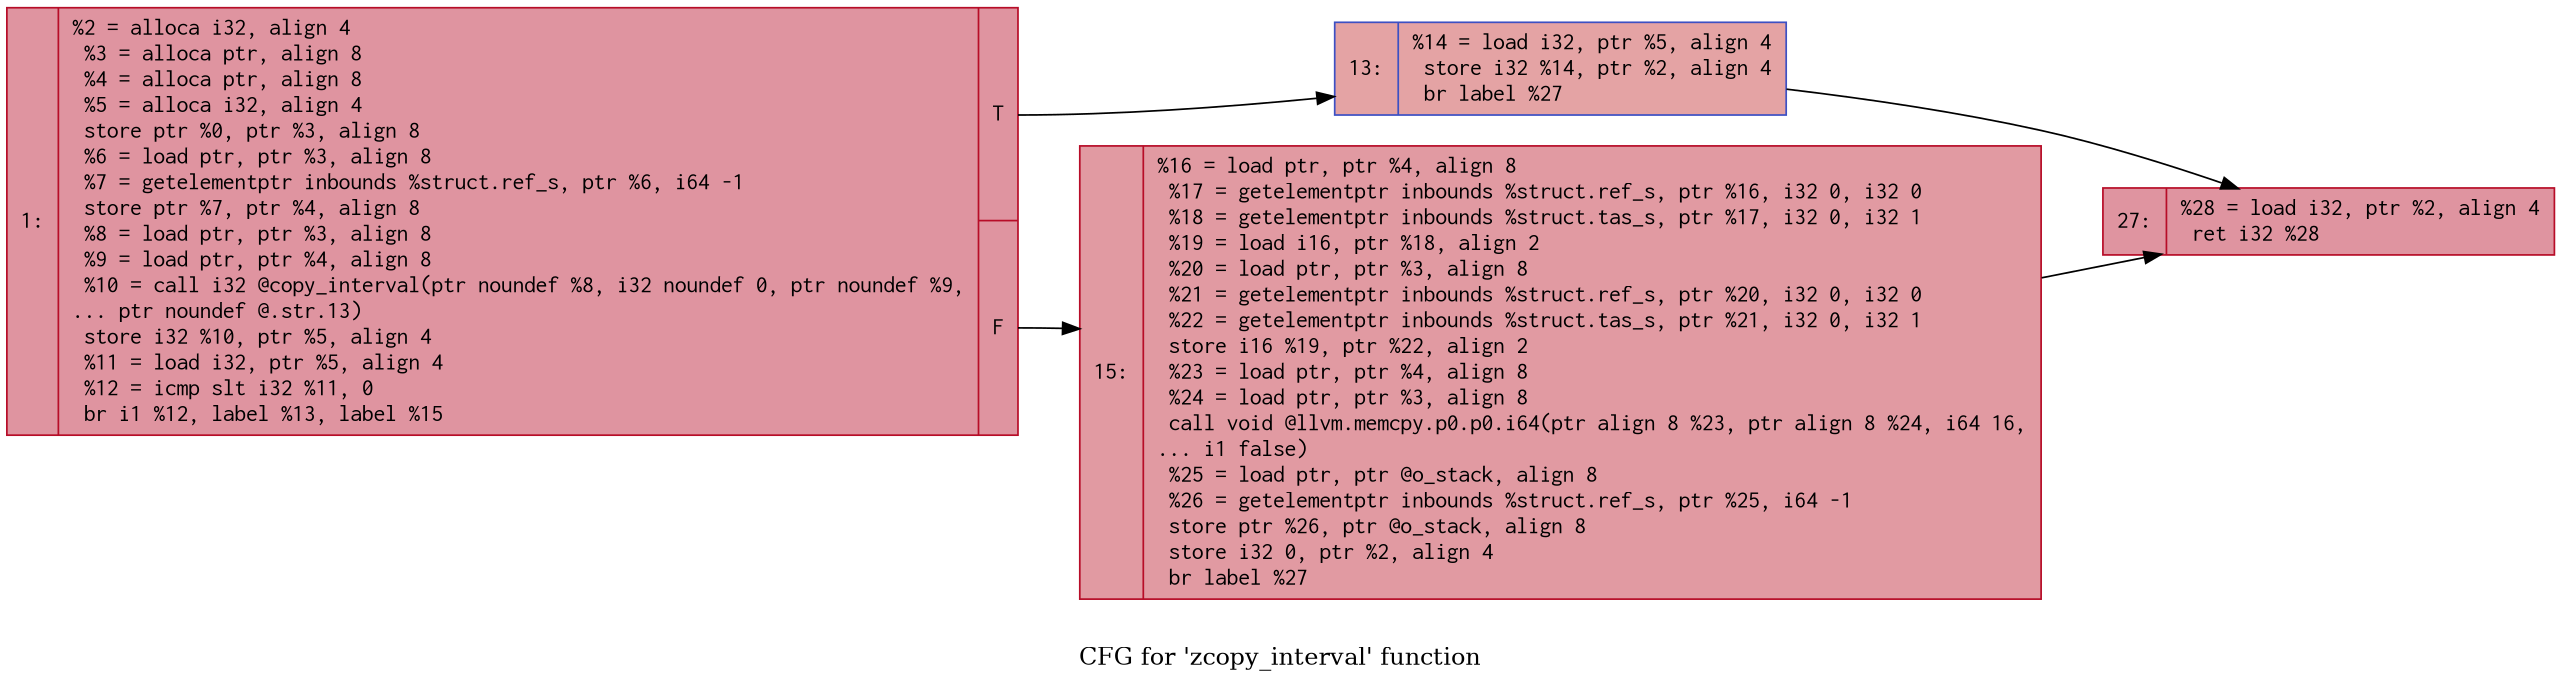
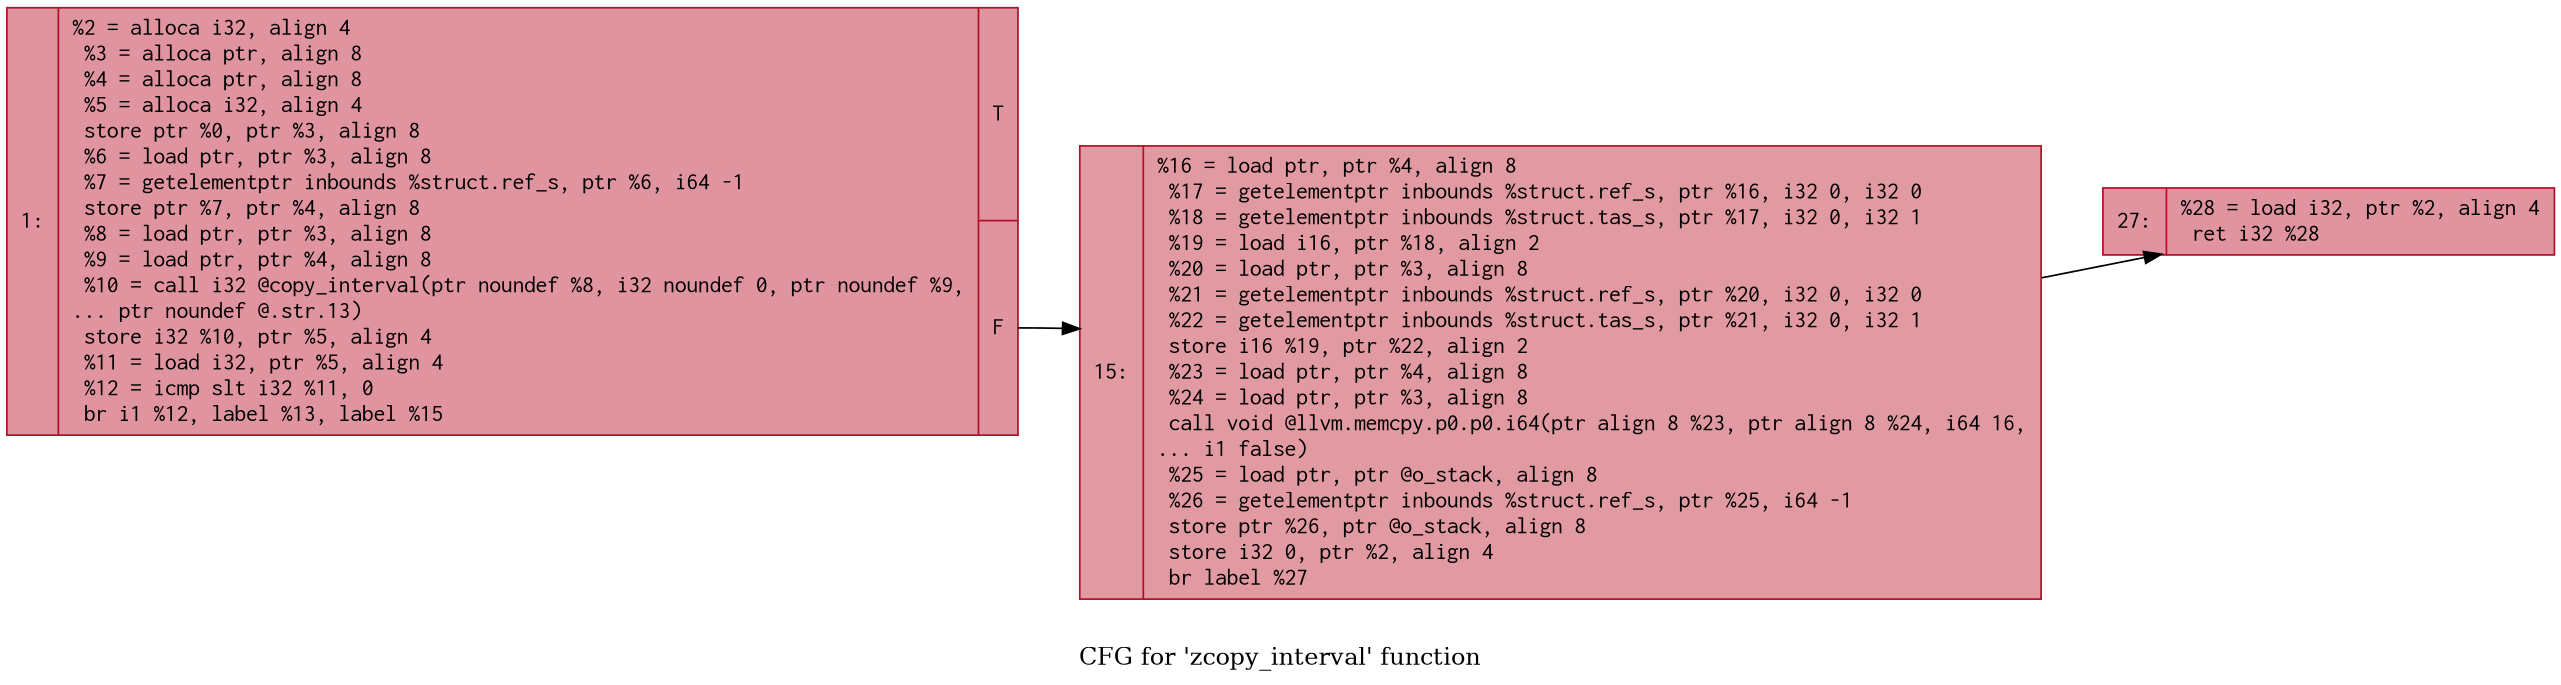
  digraph {
    label="CFG for 'zcopy_interval' function"
    rankdir=LR
    node [color="#b70d28ff" fillcolor="#b70d2870" fontname=Courier shape=record style=filled]
    n1 [label="{1:\l|  %2 = alloca i32, align 4\l  %3 = alloca ptr, align 8\l  %4 = alloca ptr, align 8\l  %5 = alloca i32, align 4\l  store ptr %0, ptr %3, align 8\l  %6 = load ptr, ptr %3, align 8\l  %7 = getelementptr inbounds %struct.ref_s, ptr %6, i64 -1\l  store ptr %7, ptr %4, align 8\l  %8 = load ptr, ptr %3, align 8\l  %9 = load ptr, ptr %4, align 8\l  %10 = call i32 @copy_interval(ptr noundef %8, i32 noundef 0, ptr noundef %9,\l... ptr noundef @.str.13)\l  store i32 %10, ptr %5, align 4\l  %11 = load i32, ptr %5, align 4\l  %12 = icmp slt i32 %11, 0\l  br i1 %12, label %13, label %15\l|{<s0>T|<s1>F}}"]
-   n2 [color="#3d50c3ff" fillcolor="#c32e3170" label="{13:\l|  %14 = load i32, ptr %5, align 4\l  store i32 %14, ptr %2, align 4\l  br label %27\l}"]
    n3 [fillcolor="#bb1b2c70" label="{15:\l|  %16 = load ptr, ptr %4, align 8\l  %17 = getelementptr inbounds %struct.ref_s, ptr %16, i32 0, i32 0\l  %18 = getelementptr inbounds %struct.tas_s, ptr %17, i32 0, i32 1\l  %19 = load i16, ptr %18, align 2\l  %20 = load ptr, ptr %3, align 8\l  %21 = getelementptr inbounds %struct.ref_s, ptr %20, i32 0, i32 0\l  %22 = getelementptr inbounds %struct.tas_s, ptr %21, i32 0, i32 1\l  store i16 %19, ptr %22, align 2\l  %23 = load ptr, ptr %4, align 8\l  %24 = load ptr, ptr %3, align 8\l  call void @llvm.memcpy.p0.p0.i64(ptr align 8 %23, ptr align 8 %24, i64 16,\l... i1 false)\l  %25 = load ptr, ptr @o_stack, align 8\l  %26 = getelementptr inbounds %struct.ref_s, ptr %25, i64 -1\l  store ptr %26, ptr @o_stack, align 8\l  store i32 0, ptr %2, align 4\l  br label %27\l}"]
    n4 [label="{27:\l|  %28 = load i32, ptr %2, align 4\l  ret i32 %28\l}"]
-   n1 -> n2 [tailport=s0]
    n1 -> n3 [tailport=s1]
-   n2 -> n4
    n3 -> n4
  }
